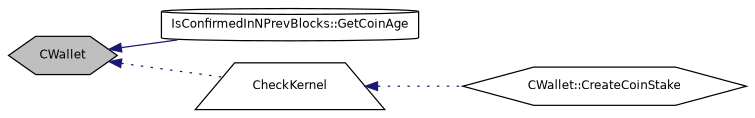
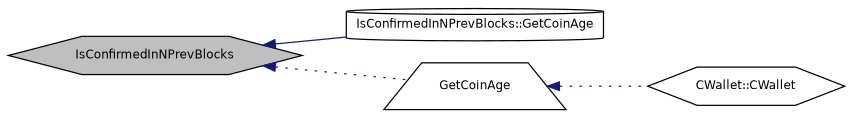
  digraph {
    rankdir=LR
    node [color=black fillcolor=white fontname=Helvetica fontsize=10 shape=hexagon style=filled]
    edge [color=midnightblue dir=back fontname=Helvetica fontsize=10 labelfontname=Helvetica labelfontsize=10 style=dotted]
-   n1 [fillcolor=grey75 fontcolor=black height=0.2 label=CWallet width=0.4]
+   n1 [fillcolor=grey75 fontcolor=black height=0.2 label=IsConfirmedInNPrevBlocks width=0.4]
    n2 [height=0.2 label="IsConfirmedInNPrevBlocks::GetCoinAge" shape=cylinder width=0.4]
-   n3 [height=0.2 label=CheckKernel shape=trapezium width=0.4]
-   n4 [height=0.2 label="CWallet::CreateCoinStake" width=0.4]
+   n3 [height=0.2 label=GetCoinAge shape=trapezium width=0.4]
+   n4 [height=0.2 label="CWallet::CWallet" width=0.4]
    n1 -> n2 [style=solid]
    n1 -> n3
    n3 -> n4
  }
